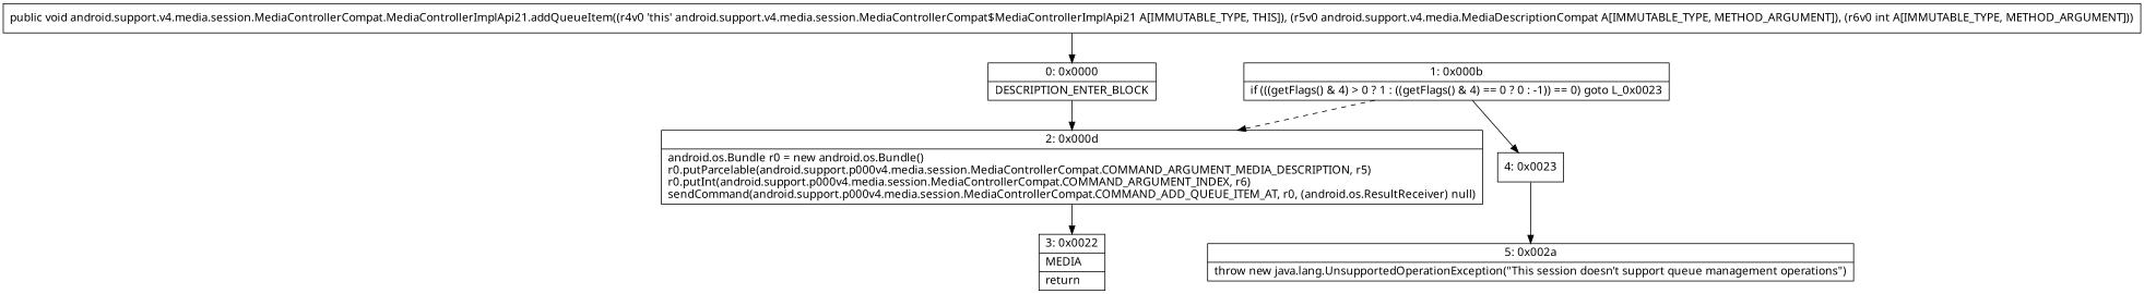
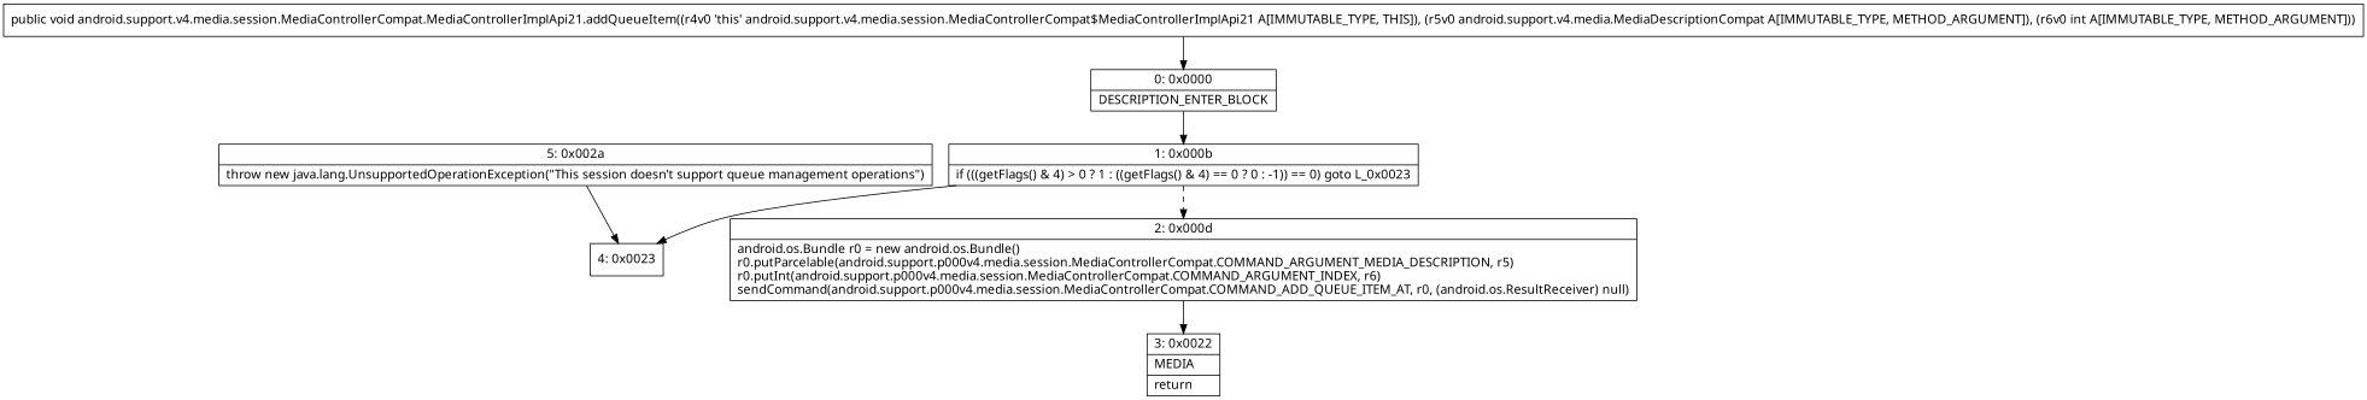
  digraph {
    fontname="Noto Sans"
    node [fontname="Noto Sans" shape=record]
    edge [fontname="Noto Sans"]
    n1 [label="{0\:\ 0x0000|DESCRIPTION_ENTER_BLOCK\l}"]
    n2 [label="{1\:\ 0x000b|if (((getFlags() & 4) \> 0 ? 1 : ((getFlags() & 4) == 0 ? 0 : \-1)) == 0) goto L_0x0023\l}"]
    n3 [label="{2\:\ 0x000d|android.os.Bundle r0 = new android.os.Bundle()\lr0.putParcelable(android.support.p000v4.media.session.MediaControllerCompat.COMMAND_ARGUMENT_MEDIA_DESCRIPTION, r5)\lr0.putInt(android.support.p000v4.media.session.MediaControllerCompat.COMMAND_ARGUMENT_INDEX, r6)\lsendCommand(android.support.p000v4.media.session.MediaControllerCompat.COMMAND_ADD_QUEUE_ITEM_AT, r0, (android.os.ResultReceiver) null)\l}"]
    n4 [label="{4\:\ 0x0023}"]
    n5 [label="{3\:\ 0x0022|MEDIA\l|return\l}"]
    n6 [label="{5\:\ 0x002a|throw new java.lang.UnsupportedOperationException(\"This session doesn't support queue management operations\")\l}"]
    n7 [label="{public void android.support.v4.media.session.MediaControllerCompat.MediaControllerImplApi21.addQueueItem((r4v0 'this' android.support.v4.media.session.MediaControllerCompat$MediaControllerImplApi21 A[IMMUTABLE_TYPE, THIS]), (r5v0 android.support.v4.media.MediaDescriptionCompat A[IMMUTABLE_TYPE, METHOD_ARGUMENT]), (r6v0 int A[IMMUTABLE_TYPE, METHOD_ARGUMENT])) }"]
-   n1 -> n3
+   n1 -> n2
    n2 -> n3 [style=dashed]
    n2 -> n4
    n3 -> n5
-   n4 -> n6
+   n6 -> n4
    n7 -> n1
  }
